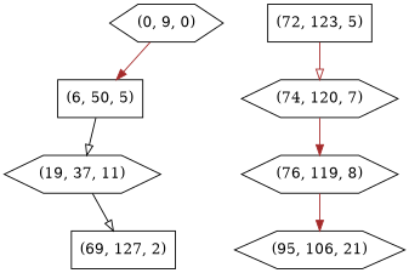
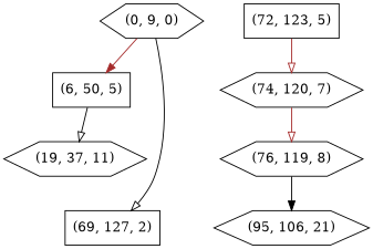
  digraph {
    node [shape=hexagon]
    edge [arrowhead=onormal color=brown]
    n1 [label="(0, 9, 0)"]
    "(6, 50, 5)" [shape=box]
    "(69, 127, 2)" [shape=box]
    "(19, 37, 11)"
    "(72, 123, 5)" [shape=box]
    "(74, 120, 7)"
    "(76, 119, 8)"
    "(95, 106, 21)"
    n1 -> "(6, 50, 5)" [arrowhead=normal]
-   "(19, 37, 11)" -> "(69, 127, 2)" [color=black]
+   n1 -> "(69, 127, 2)" [color=black]
    "(6, 50, 5)" -> "(19, 37, 11)" [color=black]
    "(72, 123, 5)" -> "(74, 120, 7)"
-   "(74, 120, 7)" -> "(76, 119, 8)" [arrowhead=normal]
-   "(76, 119, 8)" -> "(95, 106, 21)" [arrowhead=normal]
+   "(74, 120, 7)" -> "(76, 119, 8)"
+   "(76, 119, 8)" -> "(95, 106, 21)" [arrowhead=normal color=black]
  }
